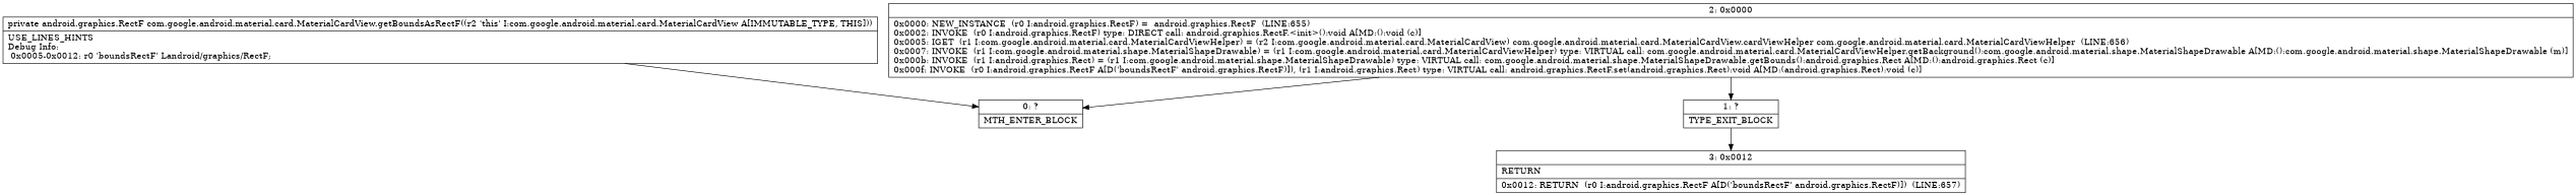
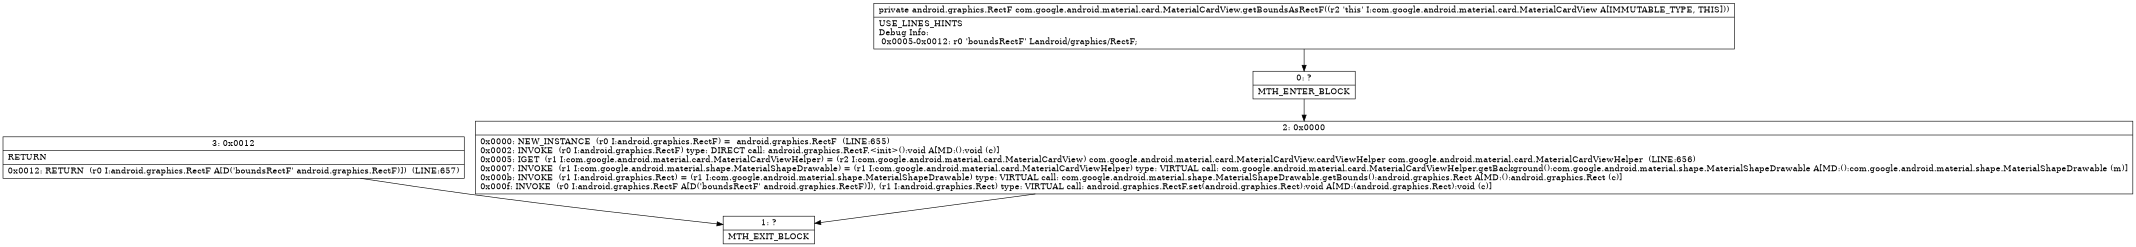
  digraph {
    node [shape=record]
    n1 [label="{0\:\ ?|MTH_ENTER_BLOCK\l}"]
    n2 [label="{2\:\ 0x0000|0x0000: NEW_INSTANCE  (r0 I:android.graphics.RectF) =  android.graphics.RectF  (LINE:655)\l0x0002: INVOKE  (r0 I:android.graphics.RectF) type: DIRECT call: android.graphics.RectF.\<init\>():void A[MD:():void (c)]\l0x0005: IGET  (r1 I:com.google.android.material.card.MaterialCardViewHelper) = (r2 I:com.google.android.material.card.MaterialCardView) com.google.android.material.card.MaterialCardView.cardViewHelper com.google.android.material.card.MaterialCardViewHelper  (LINE:656)\l0x0007: INVOKE  (r1 I:com.google.android.material.shape.MaterialShapeDrawable) = (r1 I:com.google.android.material.card.MaterialCardViewHelper) type: VIRTUAL call: com.google.android.material.card.MaterialCardViewHelper.getBackground():com.google.android.material.shape.MaterialShapeDrawable A[MD:():com.google.android.material.shape.MaterialShapeDrawable (m)]\l0x000b: INVOKE  (r1 I:android.graphics.Rect) = (r1 I:com.google.android.material.shape.MaterialShapeDrawable) type: VIRTUAL call: com.google.android.material.shape.MaterialShapeDrawable.getBounds():android.graphics.Rect A[MD:():android.graphics.Rect (c)]\l0x000f: INVOKE  (r0 I:android.graphics.RectF A[D('boundsRectF' android.graphics.RectF)]), (r1 I:android.graphics.Rect) type: VIRTUAL call: android.graphics.RectF.set(android.graphics.Rect):void A[MD:(android.graphics.Rect):void (c)]\l}"]
-   n3 [label="{1\:\ ?|TYPE_EXIT_BLOCK\l}"]
+   n3 [label="{1\:\ ?|MTH_EXIT_BLOCK\l}"]
    n4 [label="{3\:\ 0x0012|RETURN\l|0x0012: RETURN  (r0 I:android.graphics.RectF A[D('boundsRectF' android.graphics.RectF)])  (LINE:657)\l}"]
    n5 [label="{private android.graphics.RectF com.google.android.material.card.MaterialCardView.getBoundsAsRectF((r2 'this' I:com.google.android.material.card.MaterialCardView A[IMMUTABLE_TYPE, THIS]))  | USE_LINES_HINTS\lDebug Info:\l  0x0005\-0x0012: r0 'boundsRectF' Landroid\/graphics\/RectF;\l}"]
-   n2 -> n1
+   n1 -> n2
    n2 -> n3
-   n3 -> n4
+   n4 -> n3
    n5 -> n1
  }
